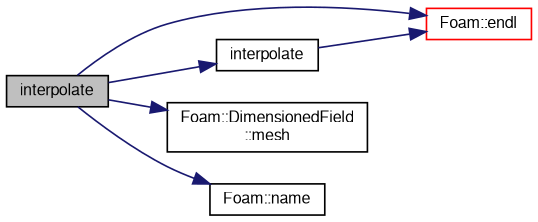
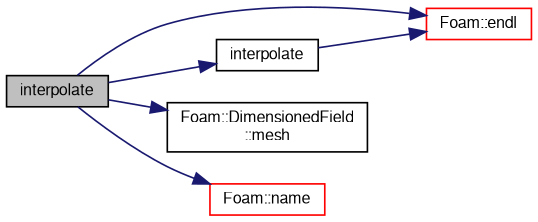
  digraph {
    rankdir=LR
    node [color=black fontname=FreeSans fontsize=10 shape=record]
    edge [color=midnightblue fontname=FreeSans fontsize=10 labelfontname=FreeSans labelfontsize=10 style=solid]
    n1 [fillcolor=grey75 fontcolor=black height=0.2 label=interpolate style=filled width=0.4]
    n2 [color=red height=0.2 label="Foam::endl" width=0.4]
    n3 [height=0.2 label=interpolate width=0.4]
    n4 [height=0.2 label="Foam::DimensionedField\l::mesh" width=0.4]
-   n5 [height=0.2 label="Foam::name" width=0.4]
+   n5 [color=red height=0.2 label="Foam::name" width=0.4]
    n1 -> n2
    n1 -> n3
    n1 -> n4
    n1 -> n5
    n3 -> n2
  }
